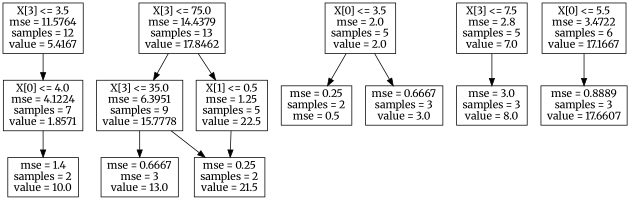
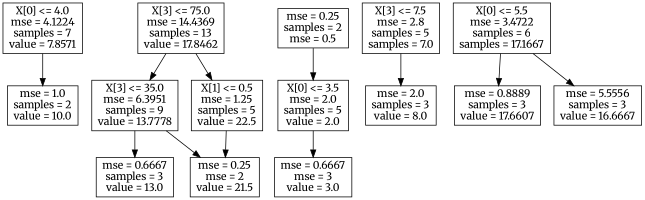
  digraph {
    fontname=Merriweather
    node [fontname=Merriweather shape=box]
    edge [fontname=Merriweather]
-   n1 [label="X[3] <= 3.5\nmse = 11.5764\nsamples = 12\nvalue = 5.4167"]
-   n2 [label="X[0] <= 4.0\nmse = 4.1224\nsamples = 7\nvalue = 1.8571"]
-   n3 [label="X[3] <= 75.0\nmse = 14.4379\nsamples = 13\nvalue = 17.8462"]
-   n4 [label="X[3] <= 35.0\nmse = 6.3951\nsamples = 9\nvalue = 15.7778"]
+   n2 [label="X[0] <= 4.0\nmse = 4.1224\nsamples = 7\nvalue = 7.8571"]
+   n3 [label="X[3] <= 75.0\nmse = 14.4369\nsamples = 13\nvalue = 17.8462"]
+   n4 [label="X[3] <= 35.0\nmse = 6.3951\nsamples = 9\nvalue = 13.7778"]
    n5 [label="X[1] <= 0.5\nmse = 1.25\nsamples = 5\nvalue = 22.5"]
    n6 [label="X[0] <= 3.5\nmse = 2.0\nsamples = 5\nvalue = 2.0"]
    n7 [label="mse = 0.25\nsamples = 2\nmse = 0.5"]
-   n8 [label="mse = 0.6667\nsamples = 3\nvalue = 3.0"]
-   n9 [label="mse = 1.4\nsamples = 2\nvalue = 10.0"]
-   n10 [label="X[3] <= 7.5\nmse = 2.8\nsamples = 5\nvalue = 7.0"]
-   n11 [label="mse = 3.0\nsamples = 3\nvalue = 8.0"]
-   n12 [label="mse = 0.6667\nmse = 3\nvalue = 13.0"]
-   n13 [label="mse = 0.25\nsamples = 2\nvalue = 21.5"]
-   n14 [label="X[0] <= 5.5\nmse = 3.4722\nsamples = 6\nvalue = 17.1667"]
+   n8 [label="mse = 0.6667\nmse = 3\nvalue = 3.0"]
+   n9 [label="mse = 1.0\nsamples = 2\nvalue = 10.0"]
+   n10 [label="X[3] <= 7.5\nmse = 2.8\nsamples = 5\nsamples = 7.0"]
+   n11 [label="mse = 2.0\nsamples = 3\nvalue = 8.0"]
+   n12 [label="mse = 0.6667\nsamples = 3\nvalue = 13.0"]
+   n13 [label="mse = 0.25\nmse = 2\nvalue = 21.5"]
+   n14 [label="X[0] <= 5.5\nmse = 3.4722\nsamples = 6\nsamples = 17.1667"]
    n15 [label="mse = 0.8889\nsamples = 3\nvalue = 17.6607"]
-   n1 -> n2
+   n16 [label="mse = 5.5556\nsamples = 3\nvalue = 16.6667"]
    n2 -> n9
    n3 -> n4
    n3 -> n5
    n4 -> n12
    n4 -> n13
    n5 -> n13
-   n6 -> n7
+   n7 -> n6
    n6 -> n8
    n10 -> n11
    n14 -> n15
+   n14 -> n16
  }
